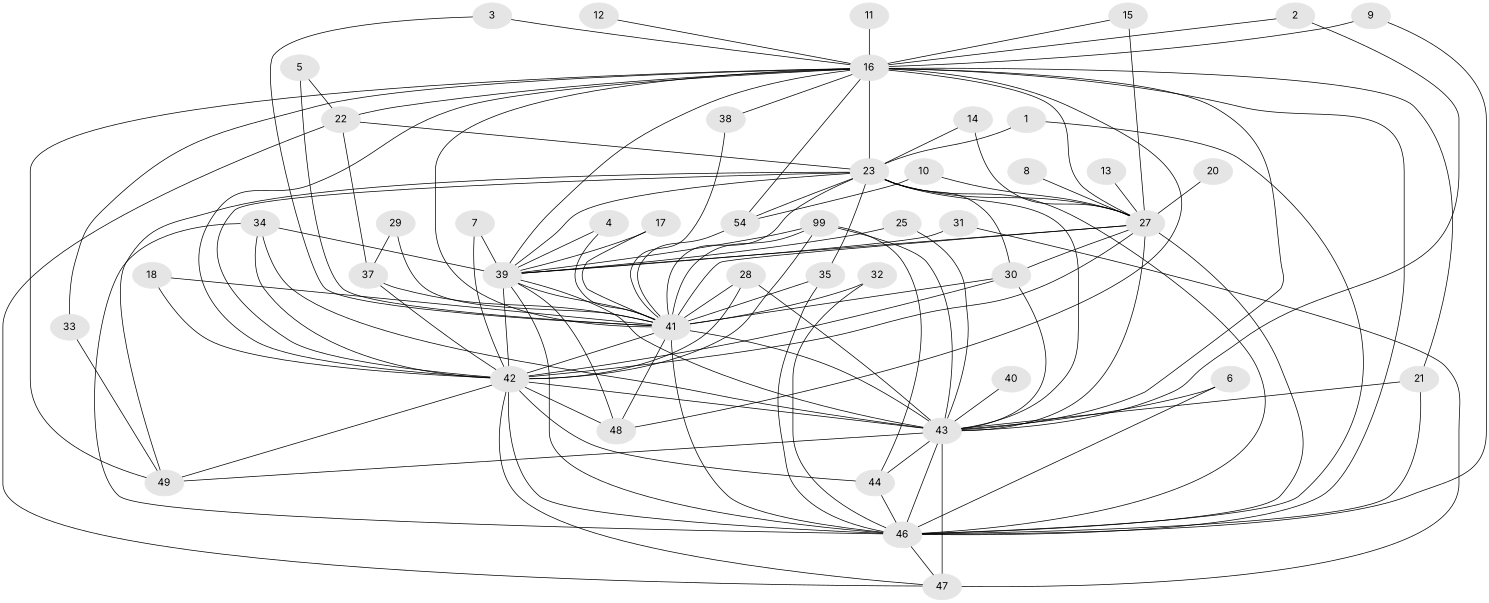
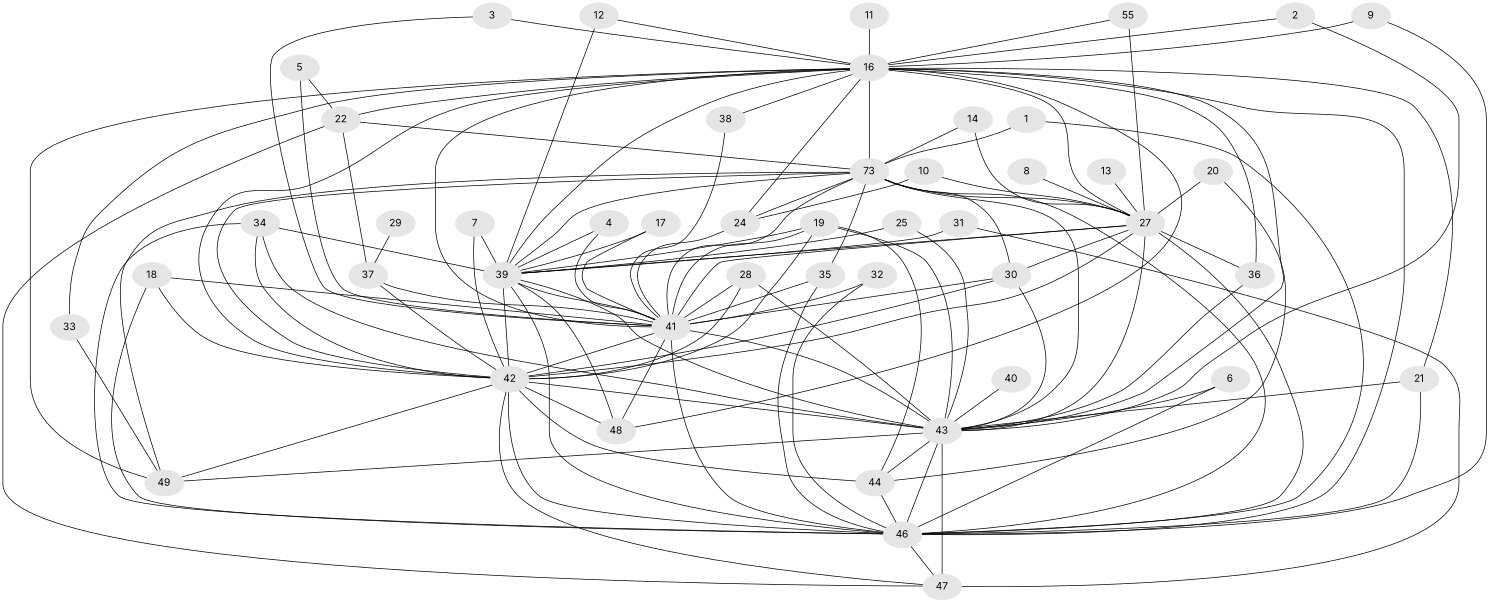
  graph {
    fontname=Inter
    node [color=gray90 fontname=Inter style=filled]
    edge [fontname=Inter weight=1.0]
    1
-   23
+   23 [label=73]
    46
    43
    41
    39
    42
    27
-   24 [label=54]
+   24
    49
    30
    35
    47
    2
    16
    22
    21
    33
+   36
    38
    48
    44
    3
    4
    5
    37
    6
    7
    8
    9
    10
    11
    12
    13
    14
-   15
+   15 [label=55]
    17
    18
-   19 [label=99]
+   19
    20
    25
    28
    29
    31
    32
    34
    40
    1 -- 23
    1 -- 46
    23 -- 46
    23 -- 43 [weight=3.0]
    23 -- 41 [weight=2.0]
    23 -- 39
    23 -- 42
    23 -- 27
    23 -- 24 [weight=2.0]
    23 -- 49
    23 -- 30
    23 -- 35
    46 -- 47
    43 -- 46 [weight=2.0]
    43 -- 49
    43 -- 47 [weight=4.0]
    43 -- 44
    41 -- 46 [weight=2.0]
    41 -- 43 [weight=4.0]
    41 -- 42 [weight=2.0]
    41 -- 48
    39 -- 46
    39 -- 43 [weight=3.0]
    39 -- 41 [weight=2.0]
    39 -- 42
    39 -- 48
    42 -- 46 [weight=2.0]
    42 -- 43 [weight=2.0]
    42 -- 49
    42 -- 47 [weight=2.0]
    42 -- 48 [weight=2.0]
    42 -- 44
    27 -- 46
    27 -- 43 [weight=2.0]
    27 -- 41 [weight=2.0]
    27 -- 39
    27 -- 42
    27 -- 30
+   27 -- 36
    24 -- 41
    30 -- 43
    30 -- 41 [weight=2.0]
    30 -- 42
    35 -- 46
    35 -- 41
    2 -- 43
    2 -- 16
    16 -- 23 [weight=3.0]
    16 -- 46 [weight=2.0]
    16 -- 43 [weight=2.0]
    16 -- 41 [weight=2.0]
    16 -- 39
    16 -- 42
    16 -- 27 [weight=2.0]
    16 -- 24
    16 -- 49
    16 -- 22
    16 -- 21
    16 -- 33
+   16 -- 36
    16 -- 38
    16 -- 48
    22 -- 23
    22 -- 47
    22 -- 37
    21 -- 46
    21 -- 43
    33 -- 49
+   36 -- 43
    38 -- 41
    44 -- 46
    3 -- 41
    3 -- 16
    4 -- 41
    4 -- 39
    5 -- 41
    5 -- 22
    37 -- 41
    37 -- 42 [weight=2.0]
    6 -- 46
    6 -- 43
    7 -- 39
    7 -- 42
    8 -- 27
    9 -- 46
    9 -- 16
    10 -- 27
    10 -- 24
    11 -- 16 [weight=2.0]
+   12 -- 39
    12 -- 16
    13 -- 27 [weight=2.0]
    14 -- 23
    14 -- 27
    15 -- 27
    15 -- 16
    17 -- 41
    17 -- 39
+   18 -- 46
    18 -- 41
    18 -- 42
    19 -- 43
    19 -- 41 [weight=2.0]
    19 -- 39
    19 -- 42
    19 -- 44
    20 -- 27
+   20 -- 44
    25 -- 43
    25 -- 39
    28 -- 43
    28 -- 41
    28 -- 42
-   29 -- 41
    29 -- 37
    31 -- 39
    31 -- 47
    32 -- 46
    32 -- 41
    34 -- 46
    34 -- 43
    34 -- 39
    34 -- 42
    40 -- 43
  }
